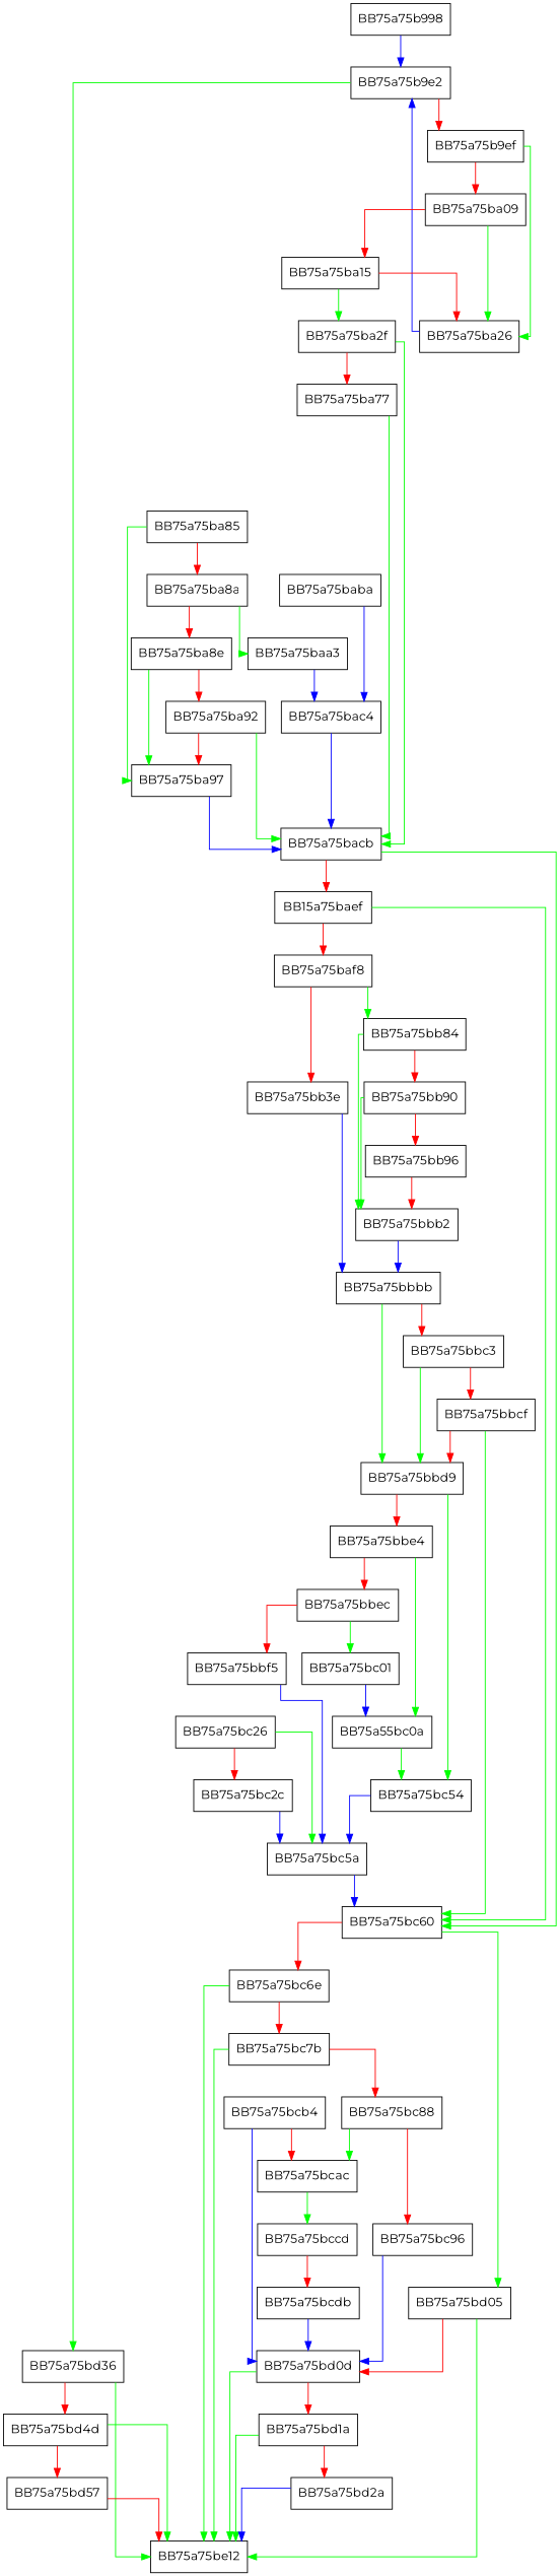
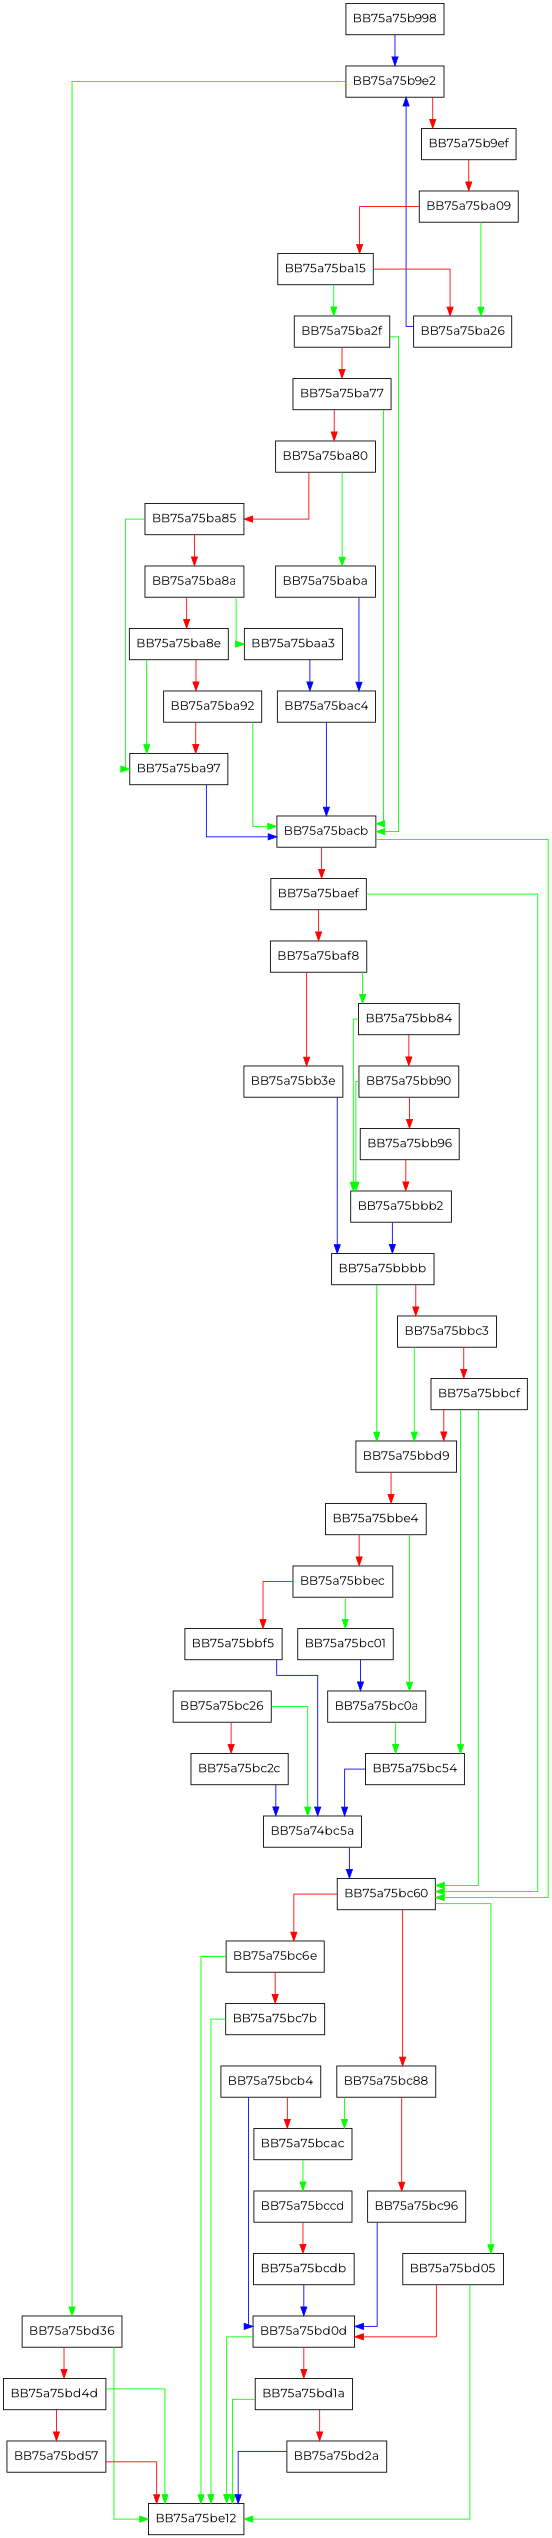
  digraph {
    fontname=Montserrat
    splines=ortho
    node [fontname=Montserrat shape=box]
    edge [color=red fontname=Montserrat]
    BB75a75b998
    BB75a75b9e2
    BB75a75bd36
    BB75a75b9ef
    BB75a75be12
    BB75a75bd4d
    BB75a75ba26
    BB75a75ba09
    BB75a75bd57
    BB75a75ba15
    BB75a75ba2f
    BB75a75bacb
    BB75a75ba77
    BB75a75bc60
-   BB75a75baef [label=BB15a75baef]
+   BB75a75baef
+   BB75a75ba80
    BB75a75bd05
    BB75a75bc6e
    BB75a75baf8
    BB75a75baba
    BB75a75ba85
    BB75a75bac4
    BB75a75ba97
    BB75a75ba8a
    BB75a75baa3
    BB75a75ba8e
    BB75a75ba92
    BB75a75bd0d
    BB75a75bc7b
    BB75a75bb84
    BB75a75bb3e
    BB75a75bbb2
    BB75a75bb90
    BB75a75bbbb
    BB75a75bb96
    BB75a75bbd9
    BB75a75bbc3
    BB75a75bc54
    BB75a75bbe4
    BB75a75bbcf
-   BB75a75bc5a
-   BB75a75bc0a [label=BB75a55bc0a]
+   BB75a75bc5a [label=BB75a74bc5a]
+   BB75a75bc0a
    BB75a75bbec
    BB75a75bc01
    BB75a75bbf5
    BB75a75bc26
    BB75a75bc2c
    BB75a75bd1a
    BB75a75bc88
    BB75a75bcac
    BB75a75bc96
    BB75a75bccd
    BB75a75bcdb
    BB75a75bcb4
    BB75a75bd2a
    BB75a75b998 -> BB75a75b9e2 [color=blue]
    BB75a75b9e2 -> BB75a75bd36 [color=green]
    BB75a75b9e2 -> BB75a75b9ef
    BB75a75bd36 -> BB75a75be12 [color=green]
    BB75a75bd36 -> BB75a75bd4d
-   BB75a75b9ef -> BB75a75ba26 [color=green]
    BB75a75b9ef -> BB75a75ba09
    BB75a75bd4d -> BB75a75be12 [color=green]
    BB75a75bd4d -> BB75a75bd57
    BB75a75ba26 -> BB75a75b9e2 [color=blue]
    BB75a75ba09 -> BB75a75ba26 [color=green]
    BB75a75ba09 -> BB75a75ba15
    BB75a75bd57 -> BB75a75be12
    BB75a75ba15 -> BB75a75ba26
    BB75a75ba15 -> BB75a75ba2f [color=green]
    BB75a75ba2f -> BB75a75bacb [color=green]
    BB75a75ba2f -> BB75a75ba77
    BB75a75bacb -> BB75a75bc60 [color=green]
    BB75a75bacb -> BB75a75baef
    BB75a75ba77 -> BB75a75bacb [color=green]
+   BB75a75ba77 -> BB75a75ba80
    BB75a75bc60 -> BB75a75bd05 [color=green]
    BB75a75bc60 -> BB75a75bc6e
    BB75a75baef -> BB75a75bc60 [color=green]
    BB75a75baef -> BB75a75baf8
+   BB75a75ba80 -> BB75a75baba [color=green]
+   BB75a75ba80 -> BB75a75ba85
    BB75a75bd05 -> BB75a75be12 [color=green]
    BB75a75bd05 -> BB75a75bd0d
    BB75a75bc6e -> BB75a75be12 [color=green]
    BB75a75bc6e -> BB75a75bc7b
    BB75a75baf8 -> BB75a75bb84 [color=green]
    BB75a75baf8 -> BB75a75bb3e
    BB75a75baba -> BB75a75bac4 [color=blue]
    BB75a75ba85 -> BB75a75ba97 [color=green]
    BB75a75ba85 -> BB75a75ba8a
    BB75a75bac4 -> BB75a75bacb [color=blue]
    BB75a75ba97 -> BB75a75bacb [color=blue]
    BB75a75ba8a -> BB75a75baa3 [color=green]
    BB75a75ba8a -> BB75a75ba8e
    BB75a75baa3 -> BB75a75bac4 [color=blue]
    BB75a75ba8e -> BB75a75ba97 [color=green]
    BB75a75ba8e -> BB75a75ba92
    BB75a75ba92 -> BB75a75bacb [color=green]
    BB75a75ba92 -> BB75a75ba97
    BB75a75bd0d -> BB75a75be12 [color=green]
    BB75a75bd0d -> BB75a75bd1a
    BB75a75bc7b -> BB75a75be12 [color=green]
-   BB75a75bc7b -> BB75a75bc88
+   BB75a75bc60 -> BB75a75bc88
    BB75a75bb84 -> BB75a75bbb2 [color=green]
    BB75a75bb84 -> BB75a75bb90
    BB75a75bb3e -> BB75a75bbbb [color=blue]
    BB75a75bbb2 -> BB75a75bbbb [color=blue]
    BB75a75bb90 -> BB75a75bbb2 [color=green]
    BB75a75bb90 -> BB75a75bb96
    BB75a75bbbb -> BB75a75bbd9 [color=green]
    BB75a75bbbb -> BB75a75bbc3
    BB75a75bb96 -> BB75a75bbb2
-   BB75a75bbd9 -> BB75a75bc54 [color=green]
+   BB75a75bbcf -> BB75a75bc54 [color=green]
    BB75a75bbd9 -> BB75a75bbe4
    BB75a75bbc3 -> BB75a75bbd9 [color=green]
    BB75a75bbc3 -> BB75a75bbcf
    BB75a75bc54 -> BB75a75bc5a [color=blue]
    BB75a75bbe4 -> BB75a75bc0a [color=green]
    BB75a75bbe4 -> BB75a75bbec
    BB75a75bbcf -> BB75a75bc60 [color=green]
    BB75a75bbcf -> BB75a75bbd9
    BB75a75bc5a -> BB75a75bc60 [color=blue]
    BB75a75bc0a -> BB75a75bc54 [color=green]
    BB75a75bbec -> BB75a75bc01 [color=green]
    BB75a75bbec -> BB75a75bbf5
    BB75a75bc01 -> BB75a75bc0a [color=blue]
    BB75a75bbf5 -> BB75a75bc5a [color=blue]
    BB75a75bc26 -> BB75a75bc5a [color=green]
    BB75a75bc26 -> BB75a75bc2c
    BB75a75bc2c -> BB75a75bc5a [color=blue]
    BB75a75bd1a -> BB75a75be12 [color=green]
    BB75a75bd1a -> BB75a75bd2a
    BB75a75bc88 -> BB75a75bcac [color=green]
    BB75a75bc88 -> BB75a75bc96
    BB75a75bcac -> BB75a75bccd [color=green]
    BB75a75bc96 -> BB75a75bd0d [color=blue]
    BB75a75bccd -> BB75a75bcdb
    BB75a75bcdb -> BB75a75bd0d [color=blue]
    BB75a75bcb4 -> BB75a75bd0d [color=blue]
    BB75a75bcb4 -> BB75a75bcac
    BB75a75bd2a -> BB75a75be12 [color=blue]
  }
